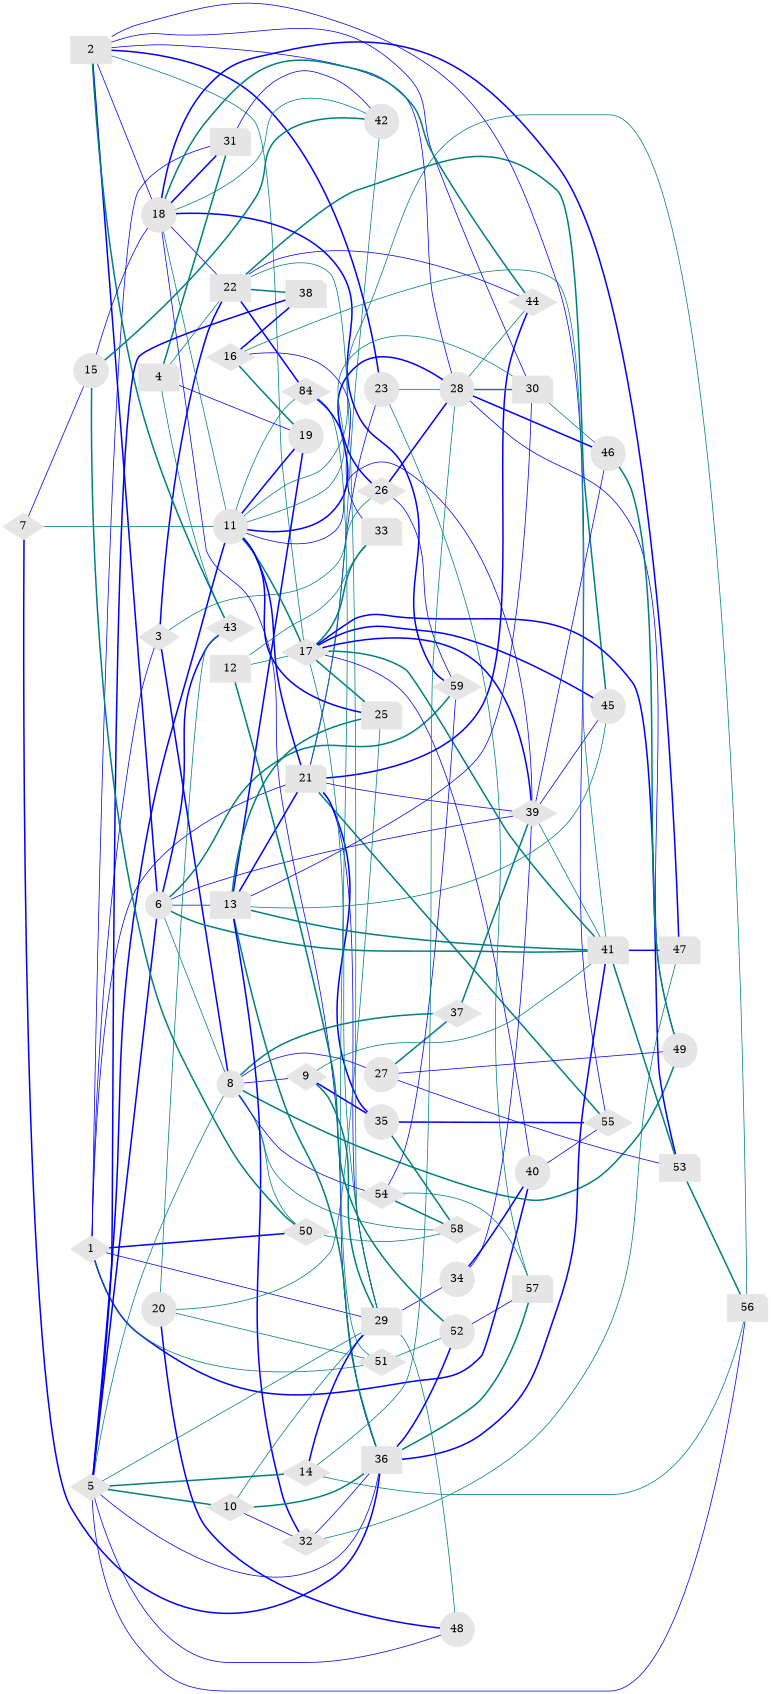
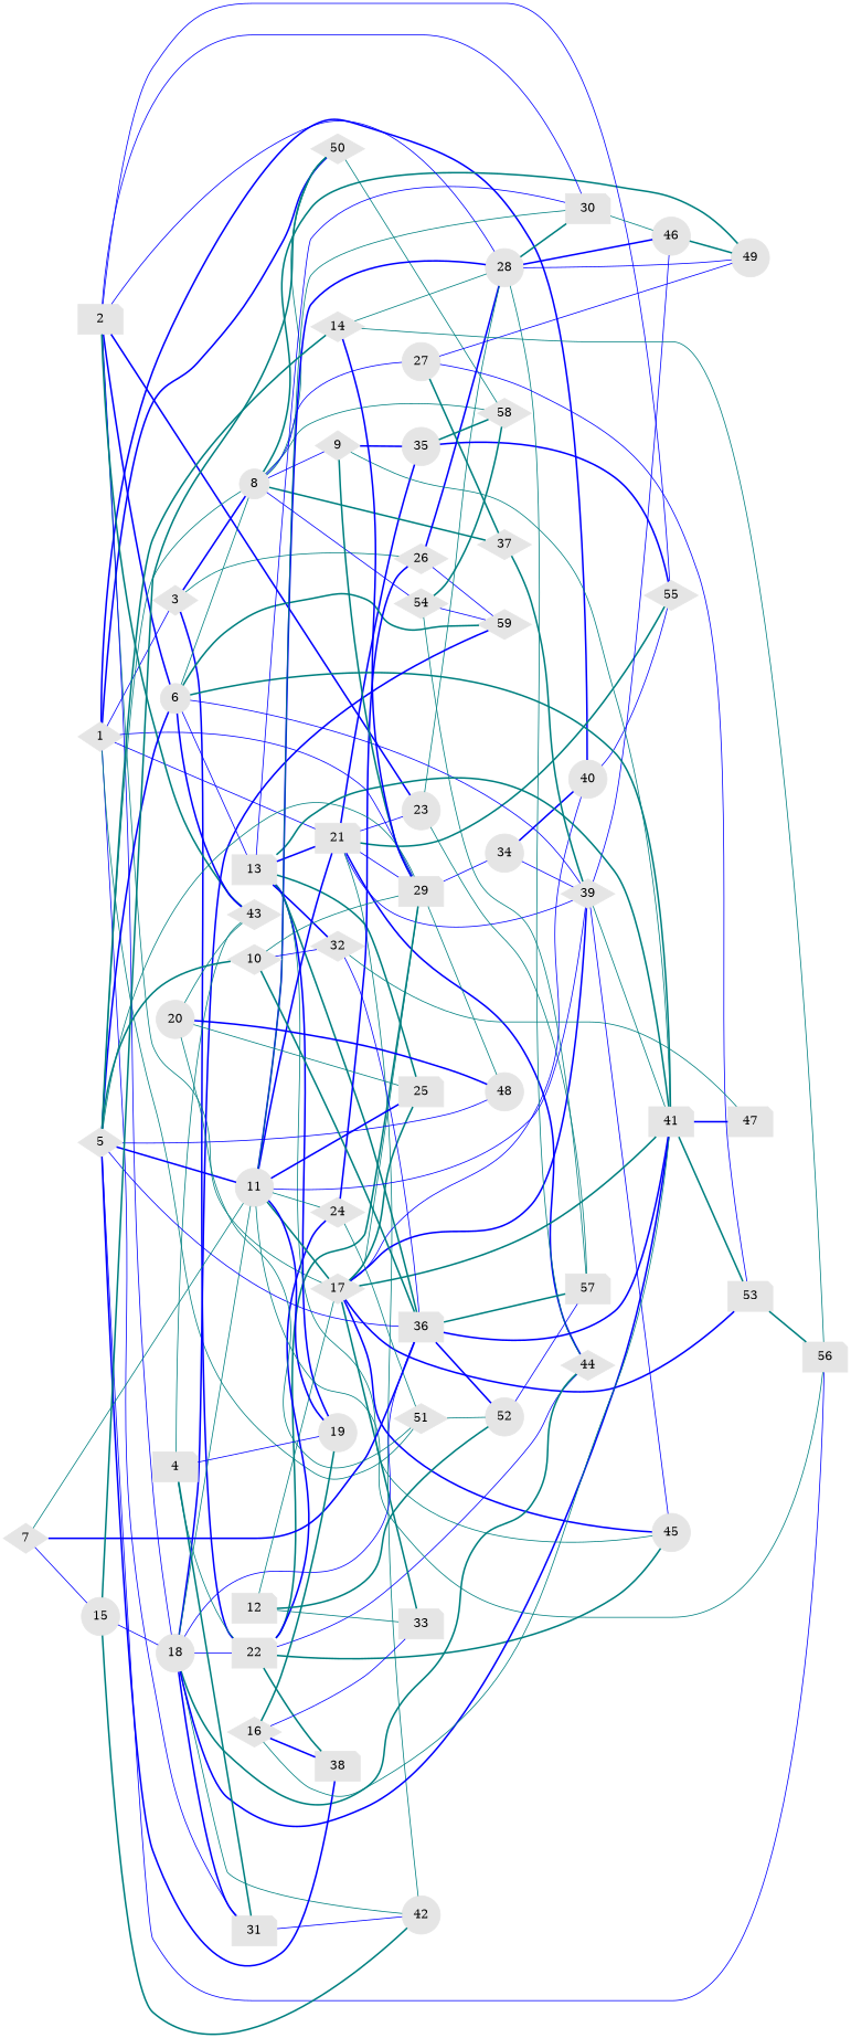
  graph {
    rankdir=LR
    node [color=gray90 shape=diamond style=filled]
    edge [color=blue style=solid weight=1.0]
    1
    3
    21 [shape=note]
    29 [shape=note]
    31 [shape=note]
    40 [shape=circle]
    50
    51
    8 [shape=circle]
    22 [shape=note]
    26
    23 [shape=circle]
    55
    39
    35 [shape=circle]
    42 [shape=circle]
    44
    48 [shape=circle]
    34 [shape=circle]
    58
    52 [shape=circle]
    2 [shape=note]
    6 [shape=circle]
    17
    18 [shape=circle]
    28 [shape=circle]
    30 [shape=note]
    43
    13 [shape=note]
    41 [shape=note]
    59
    11 [shape=circle]
    19 [shape=circle]
    56 [shape=note]
-   24 [label=84]
+   24
    25 [shape=note]
    33 [shape=note]
    45 [shape=circle]
    53 [shape=note]
    36 [shape=note]
    47 [shape=note]
    57 [shape=note]
    49 [shape=circle]
    46 [shape=circle]
    9
    27 [shape=circle]
    37
    54
    38 [shape=note]
    4 [shape=note]
    5
    10
    14
    32
    7
    15 [shape=circle]
    12 [shape=note]
    16
    20 [shape=circle]
    1 -- 3
    1 -- 21
    1 -- 29 [weight=2.0]
    1 -- 31
    1 -- 40 [style=bold]
    1 -- 50 [style=bold]
    1 -- 51 [color=teal]
    3 -- 8 [style=bold]
    3 -- 22 [style=bold]
    3 -- 26 [color=teal]
    21 -- 29
    21 -- 23 [weight=2.0]
    21 -- 55 [color=teal style=bold]
    21 -- 39
    21 -- 35 [style=bold]
    21 -- 42 [color=teal]
    21 -- 44 [style=bold]
    29 -- 48 [color=teal]
    29 -- 34 [weight=2.0]
    31 -- 42
    40 -- 55
    50 -- 58 [color=teal]
    51 -- 52 [color=teal]
    8 -- 50 [color=teal]
    8 -- 58 [color=teal]
    8 -- 49 [color=teal style=bold]
    8 -- 9
    8 -- 27
    8 -- 37 [color=teal style=bold]
    8 -- 54
-   22 -- 29 [color=teal]
+   22 -- 29 [color=teal style=bold]
    22 -- 44
    22 -- 24 [style=bold]
    22 -- 45 [color=teal style=bold]
    22 -- 38 [color=teal style=bold weight=2.0]
    26 -- 28 [style=bold]
    26 -- 59
    23 -- 28 [color=teal]
    23 -- 57 [color=teal]
    39 -- 41 [color=teal]
    39 -- 45
    39 -- 46
    35 -- 55 [style=bold]
    35 -- 58 [color=teal style=bold]
    34 -- 40 [style=bold]
    34 -- 39
    52 -- 57
    2 -- 23 [style=bold]
    2 -- 55
    2 -- 6 [style=bold]
    2 -- 17 [color=teal]
    2 -- 18
    2 -- 28 [weight=2.0]
    2 -- 30
    2 -- 43 [color=teal style=bold]
    6 -- 8 [color=teal]
    6 -- 39
    6 -- 43 [style=bold]
    6 -- 13 [weight=3.0]
    6 -- 41 [color=teal style=bold]
    6 -- 59 [color=teal style=bold]
    17 -- 29 [color=teal]
    17 -- 40
    17 -- 39 [style=bold]
    17 -- 41 [color=teal style=bold]
    17 -- 25 [color=teal style=bold]
    17 -- 33 [color=teal style=bold weight=2.0]
    17 -- 45 [style=bold]
    17 -- 53 [style=bold]
    18 -- 31 [style=bold]
    18 -- 22 [weight=2.0]
    18 -- 42 [color=teal]
    18 -- 44 [color=teal style=bold]
    18 -- 59 [style=bold]
    18 -- 11 [color=teal]
    18 -- 36
-   18 -- 47 [style=bold]
+   18 -- 41 [style=bold]
    28 -- 44 [color=teal]
    28 -- 30 [color=teal style=bold]
    28 -- 49
    28 -- 46 [style=bold]
    30 -- 46 [color=teal]
    13 -- 21 [style=bold weight=2.0]
    13 -- 30
    13 -- 41 [color=teal style=bold]
    13 -- 19 [style=bold]
    13 -- 25 [color=teal style=bold]
    13 -- 45 [color=teal]
    13 -- 36 [color=teal style=bold]
    13 -- 32 [style=bold]
    41 -- 53 [color=teal style=bold]
    41 -- 47 [style=bold weight=2.0]
    11 -- 21 [style=bold]
    11 -- 39
    11 -- 17 [color=teal style=bold]
    11 -- 28 [style=bold]
    11 -- 30 [color=teal]
    11 -- 19 [style=bold]
    11 -- 56 [color=teal]
    11 -- 24 [color=teal]
    11 -- 25 [style=bold]
    24 -- 51 [color=teal]
    24 -- 26 [style=bold]
    53 -- 56 [color=teal style=bold]
    36 -- 52 [style=bold]
    36 -- 41 [style=bold]
    36 -- 57 [color=teal style=bold]
    46 -- 49 [color=teal style=bold]
    9 -- 29 [color=teal style=bold]
    9 -- 35 [style=bold]
    9 -- 41 [color=teal]
    27 -- 53
    27 -- 49
    27 -- 37 [color=teal style=bold]
    37 -- 39 [color=teal style=bold weight=2.0]
    54 -- 58 [color=teal style=bold]
    54 -- 59
    54 -- 57 [color=teal]
    4 -- 31 [color=teal style=bold]
    4 -- 22 [color=teal]
    4 -- 43 [color=teal]
    4 -- 19
    5 -- 29 [color=teal]
    5 -- 8 [color=teal]
    5 -- 48 [weight=2.0]
    5 -- 6 [style=bold]
    5 -- 11 [style=bold]
    5 -- 56
    5 -- 36 [weight=2.0]
    5 -- 38 [style=bold]
    5 -- 10 [color=teal style=bold]
    5 -- 14 [color=teal style=bold]
    10 -- 29 [color=teal]
    10 -- 36 [color=teal style=bold]
    10 -- 32
    14 -- 29 [style=bold]
    14 -- 28 [color=teal]
    14 -- 56 [color=teal]
    32 -- 36
    32 -- 47 [color=teal]
    7 -- 11 [color=teal]
    7 -- 36 [style=bold]
    7 -- 15
    15 -- 50 [color=teal style=bold]
    15 -- 42 [color=teal style=bold]
    15 -- 18
    12 -- 52 [color=teal style=bold]
    12 -- 17 [color=teal]
    12 -- 33 [color=teal]
    16 -- 41 [color=teal]
    16 -- 19 [color=teal style=bold]
    16 -- 33
    16 -- 38 [style=bold]
    20 -- 51 [color=teal]
    20 -- 48 [style=bold]
    20 -- 43 [color=teal]
    20 -- 25 [color=teal]
  }
